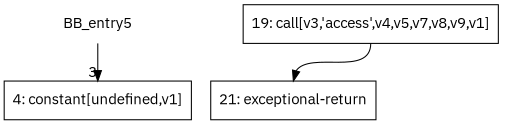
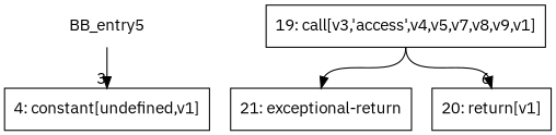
  digraph {
    fontname="IBM Plex Sans"
    rankdir=TD
    node [fontname="IBM Plex Sans" shape=record]
    edge [fontname="IBM Plex Sans" headport=n tailport=s]
    n1 [label=BB_entry5 shape=none]
    n2 [label="{4: constant[undefined,v1]}"]
    n3 [label="{19: call[v3,'access',v4,v5,v7,v8,v9,v1]}"]
    n4 [label="{21: exceptional-return}"]
+   n5 [label="{20: return[v1]}"]
    n1 -> n2 [headlabel="    3"]
    n3 -> n4 [color=black]
+   n3 -> n5 [headlabel="      6"]
  }
